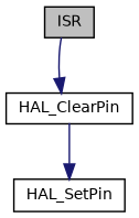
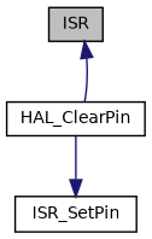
  digraph {
    rankdir=TB
    node [color=black fillcolor=white fontname=Helvetica fontsize=10 shape=record style=filled]
    edge [color=midnightblue fontname=Helvetica fontsize=10 labelfontname=Helvetica labelfontsize=10 style=solid]
    n1 [fillcolor=grey75 fontcolor=black height=0.2 label=ISR width=0.4]
    n2 [height=0.2 label=HAL_ClearPin width=0.4]
-   n3 [height=0.2 label=HAL_SetPin width=0.4]
-   n1 -> n2
+   n3 [height=0.2 label=ISR_SetPin width=0.4]
+   n2 -> n1
    n2 -> n3
  }
